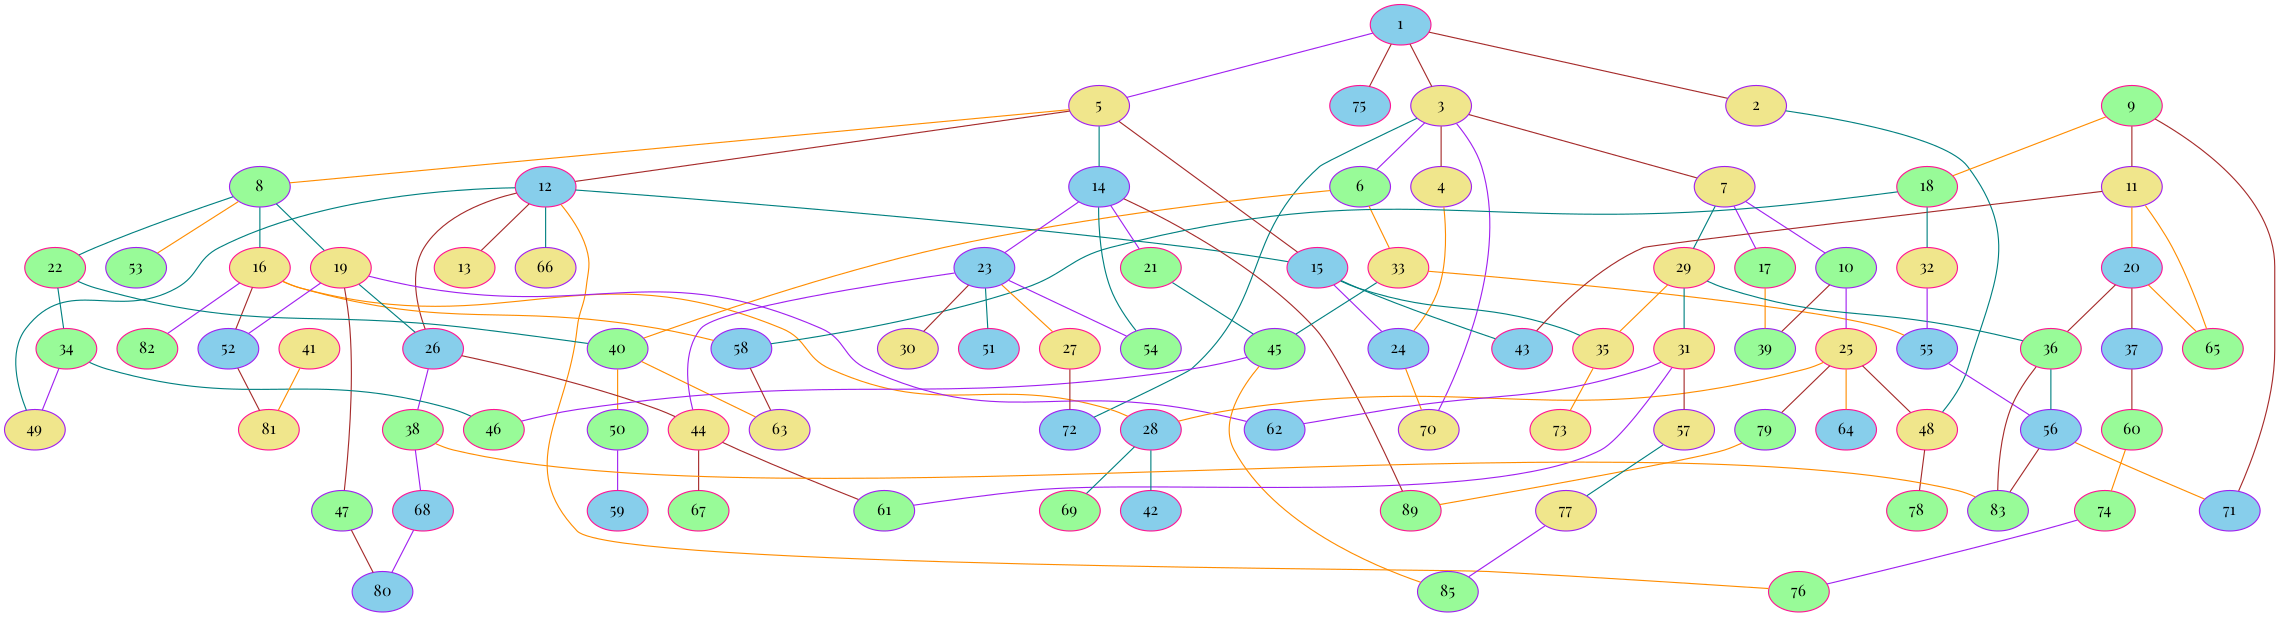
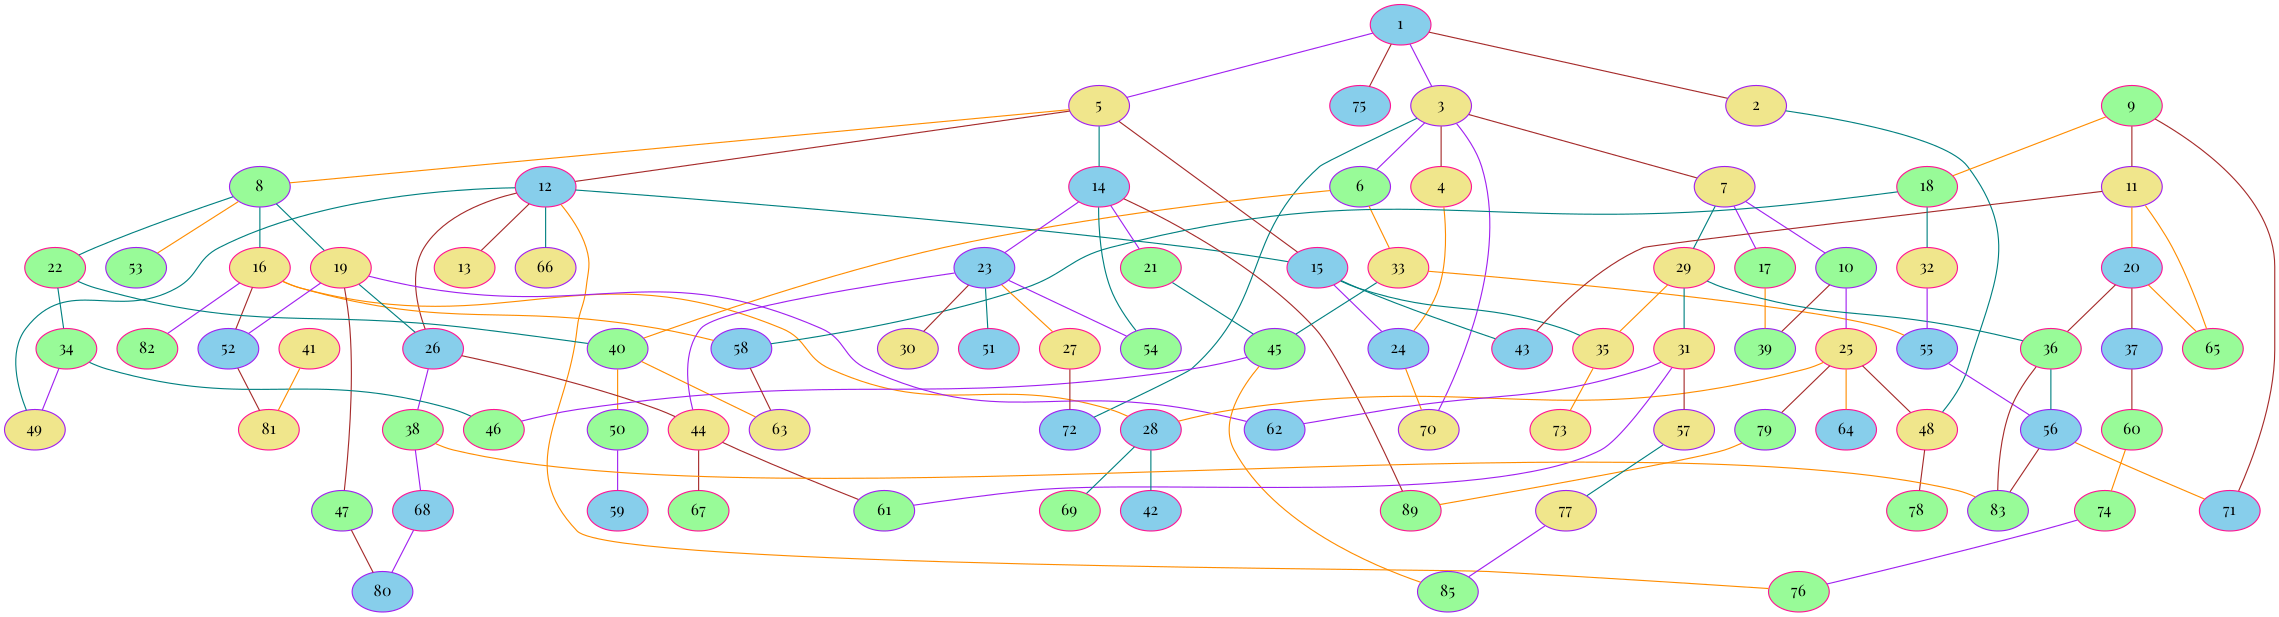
  graph {
    fontname="Playfair Display"
    node [color=deeppink fillcolor=palegreen fontname="Playfair Display" style=filled]
    edge [color=brown fontname="Playfair Display"]
    1 [fillcolor=skyblue]
    2 [color=purple fillcolor=khaki]
    3 [color=purple fillcolor=khaki]
    5 [color=purple fillcolor=khaki]
    75 [fillcolor=skyblue]
    48 [fillcolor=khaki]
-   4 [color=purple fillcolor=khaki]
+   4 [fillcolor=khaki]
    6 [color=purple]
    7 [color=purple fillcolor=khaki]
    70 [color=purple fillcolor=khaki]
    72 [color=purple fillcolor=skyblue]
    8 [color=purple]
    12 [fillcolor=skyblue]
-   14 [color=purple fillcolor=skyblue]
+   14 [fillcolor=skyblue]
    15 [fillcolor=skyblue]
    78
    24 [color=purple fillcolor=skyblue]
    33 [fillcolor=khaki]
    40 [color=purple]
    10 [color=purple]
    17
    29 [fillcolor=khaki]
    16 [fillcolor=khaki]
    19 [fillcolor=khaki]
    22
    53 [color=purple]
    11 [color=purple fillcolor=khaki]
    9
    18
-   71 [color=purple fillcolor=skyblue]
+   71 [fillcolor=skyblue]
    13 [fillcolor=khaki]
    26 [fillcolor=skyblue]
    49 [color=purple fillcolor=khaki]
    66 [color=purple fillcolor=khaki]
    76
    21
    23 [color=purple fillcolor=skyblue]
    54 [color=purple]
    n39 [label=89]
    45 [color=purple]
    55 [color=purple fillcolor=skyblue]
    50 [color=purple]
    63 [color=purple fillcolor=khaki]
    25 [fillcolor=khaki]
    39 [color=purple]
    35 [fillcolor=khaki]
    36
    31 [fillcolor=khaki]
    28 [fillcolor=skyblue]
    52 [color=purple fillcolor=skyblue]
    58 [color=purple fillcolor=skyblue]
    82
    47 [color=purple]
    62 [color=purple fillcolor=skyblue]
    34
    20 [fillcolor=skyblue]
    43 [fillcolor=skyblue]
    65
    32 [fillcolor=khaki]
    64 [fillcolor=skyblue]
    79 [color=purple]
    37 [color=purple fillcolor=skyblue]
    41 [fillcolor=khaki]
    81 [fillcolor=khaki]
    44 [fillcolor=khaki]
    38
    27 [fillcolor=khaki]
    30 [color=purple fillcolor=khaki]
    51 [fillcolor=skyblue]
    73 [fillcolor=khaki]
    42 [fillcolor=skyblue]
    69
    80 [color=purple fillcolor=skyblue]
    56 [color=purple fillcolor=skyblue]
    83 [color=purple]
    60
    46
    85 [color=purple]
    61 [color=purple]
    67
    68 [fillcolor=skyblue]
    57 [color=purple fillcolor=khaki]
    77 [color=purple fillcolor=khaki]
    74
    59 [fillcolor=skyblue]
    1 -- 2
-   1 -- 3
+   1 -- 3 [color=purple]
    1 -- 5 [color=purple]
    1 -- 75
    2 -- 48 [color=teal]
    3 -- 4
    3 -- 6 [color=purple]
    3 -- 7
    3 -- 70 [color=purple]
    3 -- 72 [color=teal]
    5 -- 8 [color=darkorange]
    5 -- 12
    5 -- 14 [color=teal]
    5 -- 15
    48 -- 78
    4 -- 24 [color=darkorange]
    6 -- 33 [color=darkorange]
    6 -- 40 [color=darkorange]
    7 -- 10 [color=purple]
    7 -- 17 [color=purple]
    7 -- 29 [color=teal]
    8 -- 16 [color=teal]
    8 -- 19 [color=teal]
    8 -- 22 [color=teal]
    8 -- 53 [color=darkorange]
    12 -- 15 [color=teal]
    12 -- 13
    12 -- 26
    12 -- 49 [color=teal]
    12 -- 66 [color=teal]
    12 -- 76 [color=darkorange]
    14 -- 21 [color=purple]
    14 -- 23 [color=purple]
    14 -- 54 [color=teal]
    14 -- n39
    15 -- 24 [color=purple]
    15 -- 35 [color=teal]
    15 -- 43 [color=teal]
    24 -- 70 [color=darkorange]
    33 -- 45 [color=teal]
    33 -- 55 [color=darkorange]
    40 -- 50 [color=darkorange]
    40 -- 63 [color=darkorange]
    10 -- 25 [color=purple]
    10 -- 39
    17 -- 39 [color=darkorange]
    29 -- 35 [color=darkorange]
    29 -- 36 [color=teal]
    29 -- 31 [color=teal]
    16 -- 28 [color=darkorange]
    16 -- 52
    16 -- 58 [color=darkorange]
    16 -- 82 [color=purple]
    19 -- 26 [color=teal]
    19 -- 52 [color=purple]
    19 -- 47
    19 -- 62 [color=purple]
    22 -- 40 [color=teal]
    22 -- 34 [color=teal]
    11 -- 20 [color=darkorange]
    11 -- 43
    11 -- 65 [color=darkorange]
    9 -- 11
    9 -- 18 [color=darkorange]
    9 -- 71
    18 -- 58 [color=teal]
    18 -- 32 [color=teal]
    26 -- 44
    26 -- 38 [color=purple]
    21 -- 45 [color=teal]
    23 -- 54 [color=purple]
    23 -- 44 [color=purple]
    23 -- 27 [color=darkorange]
    23 -- 30
    23 -- 51 [color=teal]
    45 -- 46 [color=purple]
    45 -- 85 [color=darkorange]
    55 -- 56 [color=purple]
    50 -- 59 [color=purple]
    25 -- 48
    25 -- 28 [color=darkorange]
    25 -- 64 [color=darkorange]
    25 -- 79
    35 -- 73 [color=darkorange]
    36 -- 56 [color=teal]
    36 -- 83
    31 -- 62 [color=purple]
    31 -- 61 [color=purple]
    31 -- 57
    28 -- 42 [color=teal]
    28 -- 69 [color=teal]
    52 -- 81
    58 -- 63
    47 -- 80
    34 -- 49 [color=purple]
    34 -- 46 [color=teal]
    20 -- 36
    20 -- 65 [color=darkorange]
    20 -- 37
    32 -- 55 [color=purple]
    79 -- n39 [color=darkorange]
    37 -- 60
    41 -- 81 [color=darkorange]
    44 -- 61
    44 -- 67
    38 -- 83 [color=darkorange]
    38 -- 68 [color=purple]
    27 -- 72
    56 -- 71 [color=darkorange]
    56 -- 83
    60 -- 74 [color=darkorange]
    68 -- 80 [color=purple]
    57 -- 77 [color=teal]
    77 -- 85 [color=purple]
    74 -- 76 [color=purple]
  }
